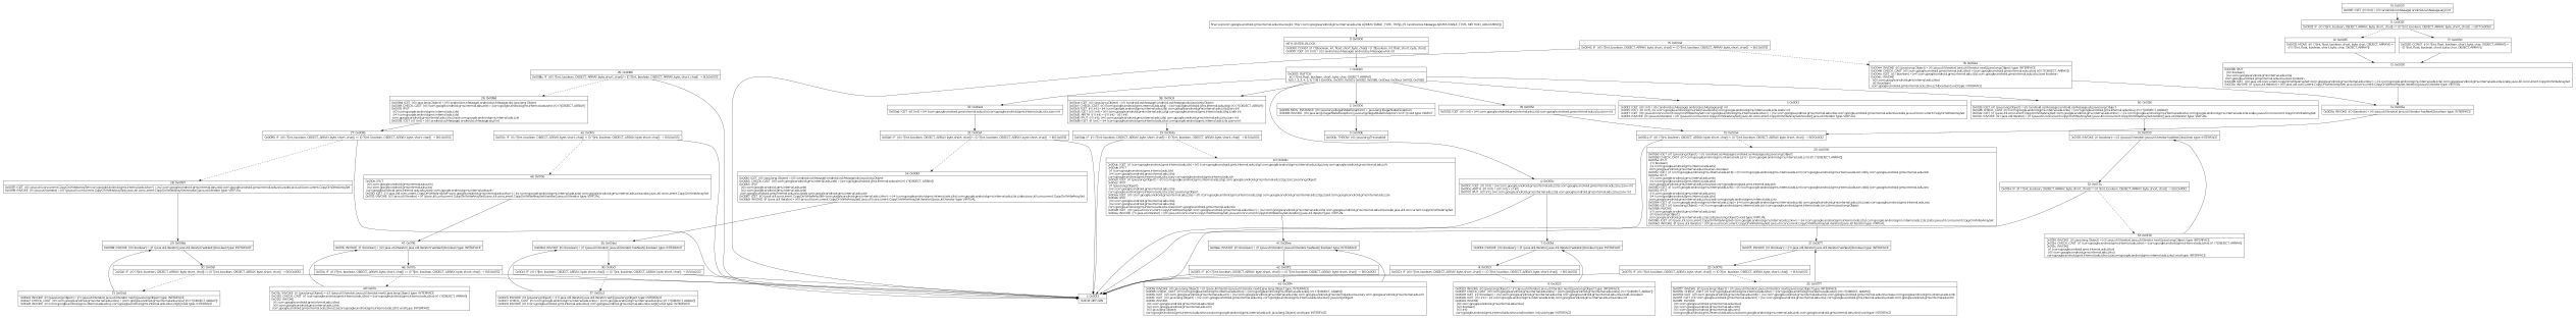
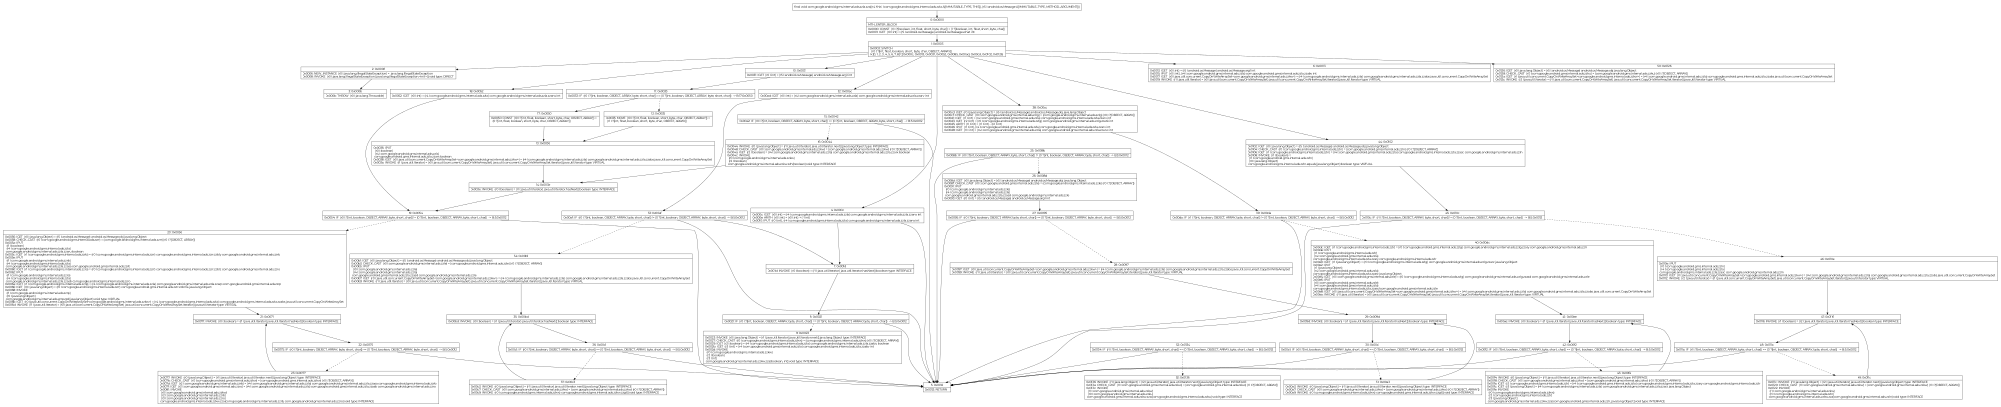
  digraph {
    fontname=Montserrat
    node [fontname=Montserrat shape=record]
    edge [fontname=Montserrat]
    n1 [label="{0\:\ 0x0000|MTH_ENTER_BLOCK\l|0x0000: CONST  (r1 I:?[boolean, int, float, short, byte, char]) = (1 ?[boolean, int, float, short, byte, char]) \l0x0001: IGET  (r0 I:int) = (r5 I:android.os.Message) android.os.Message.what int \l}"]
    n2 [label="{1\:\ 0x0003|0x0003: SWITCH  \l  (r0 I:?[int, float, boolean, short, byte, char, OBJECT, ARRAY])\l k:[0, 1, 2, 3, 4, 5, 6, 7, 8] t:[0x000c, 0x0013, 0x0031, 0x0052, 0x0085, 0x00ad, 0x00cd, 0x0102, 0x0126] \l}"]
    n3 [label="{2\:\ 0x0006|0x0006: NEW_INSTANCE  (r0 I:java.lang.IllegalStateException) =  java.lang.IllegalStateException \l0x0008: INVOKE  (r0 I:java.lang.IllegalStateException) java.lang.IllegalStateException.\<init\>():void type: DIRECT \l}"]
    n4 [label="{4\:\ 0x000c|0x000c: IGET  (r0 I:int) = (r4 I:com.google.android.gms.internal.ads.zzla) com.google.android.gms.internal.ads.zzla.zzarw int \l0x000e: ARITH  (r0 I:int) = (r0 I:int) + (\-1 int) \l0x0010: IPUT  (r0 I:int), (r4 I:com.google.android.gms.internal.ads.zzla) com.google.android.gms.internal.ads.zzla.zzarw int \l}"]
    n5 [label="{6\:\ 0x0013|0x0013: IGET  (r0 I:int) = (r5 I:android.os.Message) android.os.Message.arg1 int \l0x0015: IPUT  (r0 I:int), (r4 I:com.google.android.gms.internal.ads.zzla) com.google.android.gms.internal.ads.zzla.zzabv int \l0x0017: IGET  (r0 I:java.util.concurrent.CopyOnWriteArraySet\<com.google.android.gms.internal.ads.zzkw\>) = (r4 I:com.google.android.gms.internal.ads.zzla) com.google.android.gms.internal.ads.zzla.zzabs java.util.concurrent.CopyOnWriteArraySet \l0x0019: INVOKE  (r1 I:java.util.Iterator) = (r0 I:java.util.concurrent.CopyOnWriteArraySet) java.util.concurrent.CopyOnWriteArraySet.iterator():java.util.Iterator type: VIRTUAL \l}"]
    n6 [label="{10\:\ 0x0031|0x0031: IGET  (r0 I:int) = (r5 I:android.os.Message) android.os.Message.arg1 int \l}"]
    n7 [label="{18\:\ 0x0052|0x0052: IGET  (r0 I:int) = (r4 I:com.google.android.gms.internal.ads.zzla) com.google.android.gms.internal.ads.zzla.zzarw int \l}"]
    n8 [label="{32\:\ 0x00ad|0x00ad: IGET  (r0 I:int) = (r4 I:com.google.android.gms.internal.ads.zzla) com.google.android.gms.internal.ads.zzla.zzarv int \l}"]
    n9 [label="{38\:\ 0x00cd|0x00cd: IGET  (r0 I:java.lang.Object) = (r5 I:android.os.Message) android.os.Message.obj java.lang.Object \l0x00cf: CHECK_CAST  (r0 I:com.google.android.gms.internal.ads.zzlg) = (com.google.android.gms.internal.ads.zzlg) (r0 I:?[OBJECT, ARRAY]) \l0x00d1: IGET  (r1 I:int) = (r4 I:com.google.android.gms.internal.ads.zzla) com.google.android.gms.internal.ads.zzla.zzarv int \l0x00d3: IGET  (r2 I:int) = (r0 I:com.google.android.gms.internal.ads.zzlg) com.google.android.gms.internal.ads.zzlg.zzatk int \l0x00d5: ARITH  (r1 I:int) = (r1 I:int) \- (r2 I:int) \l0x00d6: IPUT  (r1 I:int), (r4 I:com.google.android.gms.internal.ads.zzla) com.google.android.gms.internal.ads.zzla.zzarv int \l0x00d8: IGET  (r1 I:int) = (r4 I:com.google.android.gms.internal.ads.zzla) com.google.android.gms.internal.ads.zzla.zzarw int \l}"]
+   n10 [label="{44\:\ 0x0102|0x0102: IGET  (r0 I:java.lang.Object) = (r5 I:android.os.Message) android.os.Message.obj java.lang.Object \l0x0104: CHECK_CAST  (r0 I:com.google.android.gms.internal.ads.zzln) = (com.google.android.gms.internal.ads.zzln) (r0 I:?[OBJECT, ARRAY]) \l0x0106: IGET  (r1 I:com.google.android.gms.internal.ads.zzln) = (r4 I:com.google.android.gms.internal.ads.zzla) com.google.android.gms.internal.ads.zzla.zzasc com.google.android.gms.internal.ads.zzln \l0x0108: INVOKE  (r1 I:boolean) = \l  (r1 I:com.google.android.gms.internal.ads.zzln)\l  (r0 I:java.lang.Object)\l com.google.android.gms.internal.ads.zzln.equals(java.lang.Object):boolean type: VIRTUAL \l}"]
    n11 [label="{50\:\ 0x0126|0x0126: IGET  (r0 I:java.lang.Object) = (r5 I:android.os.Message) android.os.Message.obj java.lang.Object \l0x0128: CHECK_CAST  (r0 I:com.google.android.gms.internal.ads.zzku) = (com.google.android.gms.internal.ads.zzku) (r0 I:?[OBJECT, ARRAY]) \l0x012a: IGET  (r1 I:java.util.concurrent.CopyOnWriteArraySet\<com.google.android.gms.internal.ads.zzkw\>) = (r4 I:com.google.android.gms.internal.ads.zzla) com.google.android.gms.internal.ads.zzla.zzabs java.util.concurrent.CopyOnWriteArraySet \l0x012c: INVOKE  (r2 I:java.util.Iterator) = (r1 I:java.util.concurrent.CopyOnWriteArraySet) java.util.concurrent.CopyOnWriteArraySet.iterator():java.util.Iterator type: VIRTUAL \l}"]
    n12 [label="{3\:\ 0x000b|0x000b: THROW  (r0 I:java.lang.Throwable) \l}"]
    n13 [label="{5\:\ 0x0012|0x0012: RETURN   \l}"]
    n14 [label="{7\:\ 0x001d|0x001d: INVOKE  (r0 I:boolean) = (r1 I:java.util.Iterator) java.util.Iterator.hasNext():boolean type: INTERFACE \l}"]
    n15 [label="{11\:\ 0x0033|0x0033: IF  (r0 I:?[int, boolean, OBJECT, ARRAY, byte, short, char]) == (0 ?[int, boolean, OBJECT, ARRAY, byte, short, char])  \-\> B:17:0x0050 \l}"]
    n16 [label="{19\:\ 0x0054|0x0054: IF  (r0 I:?[int, boolean, OBJECT, ARRAY, byte, short, char]) != (0 ?[int, boolean, OBJECT, ARRAY, byte, short, char])  \-\> B:5:0x0012 \l}"]
    n17 [label="{33\:\ 0x00af|0x00af: IF  (r0 I:?[int, boolean, OBJECT, ARRAY, byte, short, char]) != (0 ?[int, boolean, OBJECT, ARRAY, byte, short, char])  \-\> B:5:0x0012 \l}"]
    n18 [label="{39\:\ 0x00da|0x00da: IF  (r1 I:?[int, boolean, OBJECT, ARRAY, byte, short, char]) != (0 ?[int, boolean, OBJECT, ARRAY, byte, short, char])  \-\> B:5:0x0012 \l}"]
    n19 [label="{45\:\ 0x010c|0x010c: IF  (r1 I:?[int, boolean, OBJECT, ARRAY, byte, short, char]) != (0 ?[int, boolean, OBJECT, ARRAY, byte, short, char])  \-\> B:5:0x0012 \l}"]
-   n20 [label="{51\:\ 0x0130|0x0130: INVOKE  (r1 I:boolean) = (r2 I:java.util.Iterator) java.util.Iterator.hasNext():boolean type: INTERFACE \l}"]
    n21 [label="{8\:\ 0x0021|0x0021: IF  (r0 I:?[int, boolean, OBJECT, ARRAY, byte, short, char]) == (0 ?[int, boolean, OBJECT, ARRAY, byte, short, char])  \-\> B:5:0x0012 \l}"]
    n22 [label="{9\:\ 0x0023|0x0023: INVOKE  (r0 I:java.lang.Object) = (r1 I:java.util.Iterator) java.util.Iterator.next():java.lang.Object type: INTERFACE \l0x0027: CHECK_CAST  (r0 I:com.google.android.gms.internal.ads.zzkw) = (com.google.android.gms.internal.ads.zzkw) (r0 I:?[OBJECT, ARRAY]) \l0x0029: IGET  (r2 I:boolean) = (r4 I:com.google.android.gms.internal.ads.zzla) com.google.android.gms.internal.ads.zzla.zzabu boolean \l0x002b: IGET  (r3 I:int) = (r4 I:com.google.android.gms.internal.ads.zzla) com.google.android.gms.internal.ads.zzla.zzabv int \l0x002d: INVOKE  \l  (r0 I:com.google.android.gms.internal.ads.zzkw)\l  (r2 I:boolean)\l  (r3 I:int)\l com.google.android.gms.internal.ads.zzkw.zza(boolean, int):void type: INTERFACE \l}"]
    n23 [label="{12\:\ 0x0035|0x0035: MOVE  (r0 I:?[int, float, boolean, short, byte, char, OBJECT, ARRAY]) = \l  (r1 I:?[int, float, boolean, short, byte, char, OBJECT, ARRAY])\l \l}"]
    n24 [label="{17\:\ 0x0050|0x0050: CONST  (r0 I:?[int, float, boolean, short, byte, char, OBJECT, ARRAY]) = \l  (0 ?[int, float, boolean, short, byte, char, OBJECT, ARRAY])\l \l}"]
    n25 [label="{13\:\ 0x0036|0x0036: IPUT  \l  (r0 I:boolean)\l  (r4 I:com.google.android.gms.internal.ads.zzla)\l com.google.android.gms.internal.ads.zzla.zzarx boolean \l0x0038: IGET  (r0 I:java.util.concurrent.CopyOnWriteArraySet\<com.google.android.gms.internal.ads.zzkw\>) = (r4 I:com.google.android.gms.internal.ads.zzla) com.google.android.gms.internal.ads.zzla.zzabs java.util.concurrent.CopyOnWriteArraySet \l0x003a: INVOKE  (r1 I:java.util.Iterator) = (r0 I:java.util.concurrent.CopyOnWriteArraySet) java.util.concurrent.CopyOnWriteArraySet.iterator():java.util.Iterator type: VIRTUAL \l}"]
    n26 [label="{14\:\ 0x003e|0x003e: INVOKE  (r0 I:boolean) = (r1 I:java.util.Iterator) java.util.Iterator.hasNext():boolean type: INTERFACE \l}"]
    n27 [label="{15\:\ 0x0042|0x0042: IF  (r0 I:?[int, boolean, OBJECT, ARRAY, byte, short, char]) == (0 ?[int, boolean, OBJECT, ARRAY, byte, short, char])  \-\> B:5:0x0012 \l}"]
    n28 [label="{16\:\ 0x0044|0x0044: INVOKE  (r0 I:java.lang.Object) = (r1 I:java.util.Iterator) java.util.Iterator.next():java.lang.Object type: INTERFACE \l0x0048: CHECK_CAST  (r0 I:com.google.android.gms.internal.ads.zzkw) = (com.google.android.gms.internal.ads.zzkw) (r0 I:?[OBJECT, ARRAY]) \l0x004a: IGET  (r2 I:boolean) = (r4 I:com.google.android.gms.internal.ads.zzla) com.google.android.gms.internal.ads.zzla.zzarx boolean \l0x004c: INVOKE  \l  (r0 I:com.google.android.gms.internal.ads.zzkw)\l  (r2 I:boolean)\l com.google.android.gms.internal.ads.zzkw.zzh(boolean):void type: INTERFACE \l}"]
    n29 [label="{20\:\ 0x0056|0x0056: IGET  (r0 I:java.lang.Object) = (r5 I:android.os.Message) android.os.Message.obj java.lang.Object \l0x0058: CHECK_CAST  (r0 I:com.google.android.gms.internal.ads.zzrr) = (com.google.android.gms.internal.ads.zzrr) (r0 I:?[OBJECT, ARRAY]) \l0x005a: IPUT  \l  (r1 I:boolean)\l  (r4 I:com.google.android.gms.internal.ads.zzla)\l com.google.android.gms.internal.ads.zzla.zzaru boolean \l0x005c: IGET  (r1 I:com.google.android.gms.internal.ads.zzrb) = (r0 I:com.google.android.gms.internal.ads.zzrr) com.google.android.gms.internal.ads.zzrr.zzbly com.google.android.gms.internal.ads.zzrb \l0x005e: IPUT  \l  (r1 I:com.google.android.gms.internal.ads.zzrb)\l  (r4 I:com.google.android.gms.internal.ads.zzla)\l com.google.android.gms.internal.ads.zzla.zzasa com.google.android.gms.internal.ads.zzrb \l0x0060: IGET  (r1 I:com.google.android.gms.internal.ads.zzro) = (r0 I:com.google.android.gms.internal.ads.zzrr) com.google.android.gms.internal.ads.zzrr.zzblz com.google.android.gms.internal.ads.zzro \l0x0062: IPUT  \l  (r1 I:com.google.android.gms.internal.ads.zzro)\l  (r4 I:com.google.android.gms.internal.ads.zzla)\l com.google.android.gms.internal.ads.zzla.zzasb com.google.android.gms.internal.ads.zzro \l0x0064: IGET  (r1 I:com.google.android.gms.internal.ads.zzrp) = (r4 I:com.google.android.gms.internal.ads.zzla) com.google.android.gms.internal.ads.zzla.zzarp com.google.android.gms.internal.ads.zzrp \l0x0066: IGET  (r0 I:java.lang.Object) = (r0 I:com.google.android.gms.internal.ads.zzrr) com.google.android.gms.internal.ads.zzrr.zzbma java.lang.Object \l0x0068: INVOKE  \l  (r1 I:com.google.android.gms.internal.ads.zzrp)\l  (r0 I:java.lang.Object)\l com.google.android.gms.internal.ads.zzrp.zzd(java.lang.Object):void type: VIRTUAL \l0x006b: IGET  (r0 I:java.util.concurrent.CopyOnWriteArraySet\<com.google.android.gms.internal.ads.zzkw\>) = (r4 I:com.google.android.gms.internal.ads.zzla) com.google.android.gms.internal.ads.zzla.zzabs java.util.concurrent.CopyOnWriteArraySet \l0x006d: INVOKE  (r1 I:java.util.Iterator) = (r0 I:java.util.concurrent.CopyOnWriteArraySet) java.util.concurrent.CopyOnWriteArraySet.iterator():java.util.Iterator type: VIRTUAL \l}"]
    n30 [label="{21\:\ 0x0071|0x0071: INVOKE  (r0 I:boolean) = (r1 I:java.util.Iterator) java.util.Iterator.hasNext():boolean type: INTERFACE \l}"]
    n31 [label="{22\:\ 0x0075|0x0075: IF  (r0 I:?[int, boolean, OBJECT, ARRAY, byte, short, char]) == (0 ?[int, boolean, OBJECT, ARRAY, byte, short, char])  \-\> B:5:0x0012 \l}"]
    n32 [label="{23\:\ 0x0077|0x0077: INVOKE  (r0 I:java.lang.Object) = (r1 I:java.util.Iterator) java.util.Iterator.next():java.lang.Object type: INTERFACE \l0x007b: CHECK_CAST  (r0 I:com.google.android.gms.internal.ads.zzkw) = (com.google.android.gms.internal.ads.zzkw) (r0 I:?[OBJECT, ARRAY]) \l0x007d: IGET  (r2 I:com.google.android.gms.internal.ads.zzrb) = (r4 I:com.google.android.gms.internal.ads.zzla) com.google.android.gms.internal.ads.zzla.zzasa com.google.android.gms.internal.ads.zzrb \l0x007f: IGET  (r3 I:com.google.android.gms.internal.ads.zzro) = (r4 I:com.google.android.gms.internal.ads.zzla) com.google.android.gms.internal.ads.zzla.zzasb com.google.android.gms.internal.ads.zzro \l0x0081: INVOKE  \l  (r0 I:com.google.android.gms.internal.ads.zzkw)\l  (r2 I:com.google.android.gms.internal.ads.zzrb)\l  (r3 I:com.google.android.gms.internal.ads.zzro)\l com.google.android.gms.internal.ads.zzkw.zza(com.google.android.gms.internal.ads.zzrb, com.google.android.gms.internal.ads.zzro):void type: INTERFACE \l}"]
    n33 [label="{25\:\ 0x008b|0x008b: IF  (r0 I:?[int, boolean, OBJECT, ARRAY, byte, short, char]) != (0 ?[int, boolean, OBJECT, ARRAY, byte, short, char])  \-\> B:5:0x0012 \l}"]
    n34 [label="{26\:\ 0x008d|0x008d: IGET  (r0 I:java.lang.Object) = (r5 I:android.os.Message) android.os.Message.obj java.lang.Object \l0x008f: CHECK_CAST  (r0 I:com.google.android.gms.internal.ads.zzle) = (com.google.android.gms.internal.ads.zzle) (r0 I:?[OBJECT, ARRAY]) \l0x0091: IPUT  \l  (r0 I:com.google.android.gms.internal.ads.zzle)\l  (r4 I:com.google.android.gms.internal.ads.zzla)\l com.google.android.gms.internal.ads.zzla.zzasd com.google.android.gms.internal.ads.zzle \l0x0093: IGET  (r0 I:int) = (r5 I:android.os.Message) android.os.Message.arg1 int \l}"]
    n35 [label="{27\:\ 0x0095|0x0095: IF  (r0 I:?[int, boolean, OBJECT, ARRAY, byte, short, char]) == (0 ?[int, boolean, OBJECT, ARRAY, byte, short, char])  \-\> B:5:0x0012 \l}"]
    n36 [label="{28\:\ 0x0097|0x0097: IGET  (r0 I:java.util.concurrent.CopyOnWriteArraySet\<com.google.android.gms.internal.ads.zzkw\>) = (r4 I:com.google.android.gms.internal.ads.zzla) com.google.android.gms.internal.ads.zzla.zzabs java.util.concurrent.CopyOnWriteArraySet \l0x0099: INVOKE  (r1 I:java.util.Iterator) = (r0 I:java.util.concurrent.CopyOnWriteArraySet) java.util.concurrent.CopyOnWriteArraySet.iterator():java.util.Iterator type: VIRTUAL \l}"]
    n37 [label="{29\:\ 0x009d|0x009d: INVOKE  (r0 I:boolean) = (r1 I:java.util.Iterator) java.util.Iterator.hasNext():boolean type: INTERFACE \l}"]
    n38 [label="{30\:\ 0x00a1|0x00a1: IF  (r0 I:?[int, boolean, OBJECT, ARRAY, byte, short, char]) == (0 ?[int, boolean, OBJECT, ARRAY, byte, short, char])  \-\> B:5:0x0012 \l}"]
    n39 [label="{31\:\ 0x00a3|0x00a3: INVOKE  (r0 I:java.lang.Object) = (r1 I:java.util.Iterator) java.util.Iterator.next():java.lang.Object type: INTERFACE \l0x00a7: CHECK_CAST  (r0 I:com.google.android.gms.internal.ads.zzkw) = (com.google.android.gms.internal.ads.zzkw) (r0 I:?[OBJECT, ARRAY]) \l0x00a9: INVOKE  (r0 I:com.google.android.gms.internal.ads.zzkw) com.google.android.gms.internal.ads.zzkw.zzgt():void type: INTERFACE \l}"]
    n40 [label="{34\:\ 0x00b1|0x00b1: IGET  (r0 I:java.lang.Object) = (r5 I:android.os.Message) android.os.Message.obj java.lang.Object \l0x00b3: CHECK_CAST  (r0 I:com.google.android.gms.internal.ads.zzle) = (com.google.android.gms.internal.ads.zzle) (r0 I:?[OBJECT, ARRAY]) \l0x00b5: IPUT  \l  (r0 I:com.google.android.gms.internal.ads.zzle)\l  (r4 I:com.google.android.gms.internal.ads.zzla)\l com.google.android.gms.internal.ads.zzla.zzasd com.google.android.gms.internal.ads.zzle \l0x00b7: IGET  (r0 I:java.util.concurrent.CopyOnWriteArraySet\<com.google.android.gms.internal.ads.zzkw\>) = (r4 I:com.google.android.gms.internal.ads.zzla) com.google.android.gms.internal.ads.zzla.zzabs java.util.concurrent.CopyOnWriteArraySet \l0x00b9: INVOKE  (r1 I:java.util.Iterator) = (r0 I:java.util.concurrent.CopyOnWriteArraySet) java.util.concurrent.CopyOnWriteArraySet.iterator():java.util.Iterator type: VIRTUAL \l}"]
    n41 [label="{35\:\ 0x00bd|0x00bd: INVOKE  (r0 I:boolean) = (r1 I:java.util.Iterator) java.util.Iterator.hasNext():boolean type: INTERFACE \l}"]
    n42 [label="{36\:\ 0x00c1|0x00c1: IF  (r0 I:?[int, boolean, OBJECT, ARRAY, byte, short, char]) == (0 ?[int, boolean, OBJECT, ARRAY, byte, short, char])  \-\> B:5:0x0012 \l}"]
    n43 [label="{37\:\ 0x00c3|0x00c3: INVOKE  (r0 I:java.lang.Object) = (r1 I:java.util.Iterator) java.util.Iterator.next():java.lang.Object type: INTERFACE \l0x00c7: CHECK_CAST  (r0 I:com.google.android.gms.internal.ads.zzkw) = (com.google.android.gms.internal.ads.zzkw) (r0 I:?[OBJECT, ARRAY]) \l0x00c9: INVOKE  (r0 I:com.google.android.gms.internal.ads.zzkw) com.google.android.gms.internal.ads.zzkw.zzgt():void type: INTERFACE \l}"]
    n44 [label="{40\:\ 0x00dc|0x00dc: IGET  (r1 I:com.google.android.gms.internal.ads.zzlr) = (r0 I:com.google.android.gms.internal.ads.zzlg) com.google.android.gms.internal.ads.zzlg.zzary com.google.android.gms.internal.ads.zzlr \l0x00de: IPUT  \l  (r1 I:com.google.android.gms.internal.ads.zzlr)\l  (r4 I:com.google.android.gms.internal.ads.zzla)\l com.google.android.gms.internal.ads.zzla.zzary com.google.android.gms.internal.ads.zzlr \l0x00e0: IGET  (r1 I:java.lang.Object) = (r0 I:com.google.android.gms.internal.ads.zzlg) com.google.android.gms.internal.ads.zzlg.zzarz java.lang.Object \l0x00e2: IPUT  \l  (r1 I:java.lang.Object)\l  (r4 I:com.google.android.gms.internal.ads.zzla)\l com.google.android.gms.internal.ads.zzla.zzarz java.lang.Object \l0x00e4: IGET  (r0 I:com.google.android.gms.internal.ads.zzle) = (r0 I:com.google.android.gms.internal.ads.zzlg) com.google.android.gms.internal.ads.zzlg.zzasd com.google.android.gms.internal.ads.zzle \l0x00e6: IPUT  \l  (r0 I:com.google.android.gms.internal.ads.zzle)\l  (r4 I:com.google.android.gms.internal.ads.zzla)\l com.google.android.gms.internal.ads.zzla.zzasd com.google.android.gms.internal.ads.zzle \l0x00e8: IGET  (r0 I:java.util.concurrent.CopyOnWriteArraySet\<com.google.android.gms.internal.ads.zzkw\>) = (r4 I:com.google.android.gms.internal.ads.zzla) com.google.android.gms.internal.ads.zzla.zzabs java.util.concurrent.CopyOnWriteArraySet \l0x00ea: INVOKE  (r1 I:java.util.Iterator) = (r0 I:java.util.concurrent.CopyOnWriteArraySet) java.util.concurrent.CopyOnWriteArraySet.iterator():java.util.Iterator type: VIRTUAL \l}"]
    n45 [label="{41\:\ 0x00ee|0x00ee: INVOKE  (r0 I:boolean) = (r1 I:java.util.Iterator) java.util.Iterator.hasNext():boolean type: INTERFACE \l}"]
    n46 [label="{42\:\ 0x00f2|0x00f2: IF  (r0 I:?[int, boolean, OBJECT, ARRAY, byte, short, char]) == (0 ?[int, boolean, OBJECT, ARRAY, byte, short, char])  \-\> B:5:0x0012 \l}"]
    n47 [label="{43\:\ 0x00f4|0x00f4: INVOKE  (r0 I:java.lang.Object) = (r1 I:java.util.Iterator) java.util.Iterator.next():java.lang.Object type: INTERFACE \l0x00f8: CHECK_CAST  (r0 I:com.google.android.gms.internal.ads.zzkw) = (com.google.android.gms.internal.ads.zzkw) (r0 I:?[OBJECT, ARRAY]) \l0x00fa: IGET  (r2 I:com.google.android.gms.internal.ads.zzlr) = (r4 I:com.google.android.gms.internal.ads.zzla) com.google.android.gms.internal.ads.zzla.zzary com.google.android.gms.internal.ads.zzlr \l0x00fc: IGET  (r3 I:java.lang.Object) = (r4 I:com.google.android.gms.internal.ads.zzla) com.google.android.gms.internal.ads.zzla.zzarz java.lang.Object \l0x00fe: INVOKE  \l  (r0 I:com.google.android.gms.internal.ads.zzkw)\l  (r2 I:com.google.android.gms.internal.ads.zzlr)\l  (r3 I:java.lang.Object)\l com.google.android.gms.internal.ads.zzkw.zza(com.google.android.gms.internal.ads.zzlr, java.lang.Object):void type: INTERFACE \l}"]
    n48 [label="{46\:\ 0x010e|0x010e: IPUT  \l  (r0 I:com.google.android.gms.internal.ads.zzln)\l  (r4 I:com.google.android.gms.internal.ads.zzla)\l com.google.android.gms.internal.ads.zzla.zzasc com.google.android.gms.internal.ads.zzln \l0x0110: IGET  (r1 I:java.util.concurrent.CopyOnWriteArraySet\<com.google.android.gms.internal.ads.zzkw\>) = (r4 I:com.google.android.gms.internal.ads.zzla) com.google.android.gms.internal.ads.zzla.zzabs java.util.concurrent.CopyOnWriteArraySet \l0x0112: INVOKE  (r2 I:java.util.Iterator) = (r1 I:java.util.concurrent.CopyOnWriteArraySet) java.util.concurrent.CopyOnWriteArraySet.iterator():java.util.Iterator type: VIRTUAL \l}"]
    n49 [label="{47\:\ 0x0116|0x0116: INVOKE  (r1 I:boolean) = (r2 I:java.util.Iterator) java.util.Iterator.hasNext():boolean type: INTERFACE \l}"]
    n50 [label="{48\:\ 0x011a|0x011a: IF  (r1 I:?[int, boolean, OBJECT, ARRAY, byte, short, char]) == (0 ?[int, boolean, OBJECT, ARRAY, byte, short, char])  \-\> B:5:0x0012 \l}"]
    n51 [label="{49\:\ 0x011c|0x011c: INVOKE  (r1 I:java.lang.Object) = (r2 I:java.util.Iterator) java.util.Iterator.next():java.lang.Object type: INTERFACE \l0x0120: CHECK_CAST  (r1 I:com.google.android.gms.internal.ads.zzkw) = (com.google.android.gms.internal.ads.zzkw) (r1 I:?[OBJECT, ARRAY]) \l0x0122: INVOKE  \l  (r1 I:com.google.android.gms.internal.ads.zzkw)\l  (r0 I:com.google.android.gms.internal.ads.zzln)\l com.google.android.gms.internal.ads.zzkw.zza(com.google.android.gms.internal.ads.zzln):void type: INTERFACE \l}"]
    n52 [label="{52\:\ 0x0134|0x0134: IF  (r1 I:?[int, boolean, OBJECT, ARRAY, byte, short, char]) == (0 ?[int, boolean, OBJECT, ARRAY, byte, short, char])  \-\> B:5:0x0012 \l}"]
    n53 [label="{53\:\ 0x0136|0x0136: INVOKE  (r1 I:java.lang.Object) = (r2 I:java.util.Iterator) java.util.Iterator.next():java.lang.Object type: INTERFACE \l0x013a: CHECK_CAST  (r1 I:com.google.android.gms.internal.ads.zzkw) = (com.google.android.gms.internal.ads.zzkw) (r1 I:?[OBJECT, ARRAY]) \l0x013c: INVOKE  \l  (r1 I:com.google.android.gms.internal.ads.zzkw)\l  (r0 I:com.google.android.gms.internal.ads.zzku)\l com.google.android.gms.internal.ads.zzkw.zza(com.google.android.gms.internal.ads.zzku):void type: INTERFACE \l}"]
    n54 [label="{final void com.google.android.gms.internal.ads.zzla.zza((r4 'this' I:com.google.android.gms.internal.ads.zzla A[IMMUTABLE_TYPE, THIS]), (r5 I:android.os.Message A[IMMUTABLE_TYPE, METHOD_ARGUMENT])) }"]
    n1 -> n2
    n2 -> n3
    n2 -> n4
    n2 -> n5
+   n2 -> n6
    n2 -> n7
    n2 -> n8
    n2 -> n9
+   n2 -> n10
    n2 -> n11
    n3 -> n12
    n4 -> n13
    n4 -> n14
    n6 -> n15
    n7 -> n16
    n8 -> n17
    n9 -> n18
-   n11 -> n20
+   n10 -> n19
    n14 -> n21
    n15 -> n23 [style=dashed]
    n15 -> n24
    n16 -> n13
    n16 -> n29 [style=dashed]
    n17 -> n13
    n17 -> n40 [style=dashed]
    n18 -> n13
    n18 -> n44 [style=dashed]
    n19 -> n13
    n19 -> n48 [style=dashed]
-   n20 -> n52
    n21 -> n13
    n21 -> n22 [style=dashed]
-   n22 -> n14
+   n17 -> n14
    n23 -> n25
    n24 -> n25
    n25 -> n26
    n26 -> n16
    n27 -> n13
    n27 -> n28 [style=dashed]
    n28 -> n26
    n29 -> n30
    n30 -> n31
    n31 -> n13
    n31 -> n32 [style=dashed]
    n32 -> n30
    n33 -> n13
    n33 -> n34 [style=dashed]
    n34 -> n35
    n35 -> n13
    n35 -> n36 [style=dashed]
    n36 -> n37
    n37 -> n38
    n38 -> n13
    n38 -> n39 [style=dashed]
    n39 -> n37
    n40 -> n41
    n41 -> n42
    n42 -> n13
    n42 -> n43 [style=dashed]
    n43 -> n41
    n44 -> n45
    n45 -> n46
    n46 -> n13
    n46 -> n47 [style=dashed]
    n47 -> n45
    n48 -> n49
    n49 -> n50
    n50 -> n13
    n50 -> n51 [style=dashed]
    n51 -> n49
    n52 -> n13
    n52 -> n53 [style=dashed]
-   n53 -> n20
    n54 -> n1
  }
